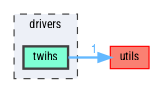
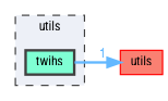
  digraph {
    compound=true
    rankdir=LR
    fontname="Roboto Condensed"
    node [fontname="Roboto Condensed" fontsize=10 shape=box]
    n1 [color=grey25 fillcolor=aquamarine height=0.2 label=twihs style="filled,bold" width=0.4]
    n2 [color=red fillcolor=salmon height=0.2 label=utils style=filled width=0.4]
    subgraph cluster_1 {
      bgcolor="#edf0f7"
      fontsize=10
-     label=drivers
+     label=utils
      pencolor=grey25
      style="filled,dashed"
      n1
    }
    n1 -> n2 [color=steelblue1 fontcolor=steelblue1 fontname="Roboto Condensed" fontsize=10 headlabel=1 labeldistance=1.5 labelfontname=FreeSans labelfontsize=10 style=bold]
  }
